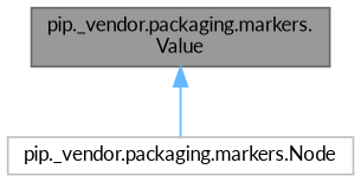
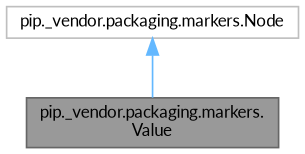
  digraph {
    fontname=Lato
    node [fontname=Lato fontsize=10 shape=box style=filled]
    n1 [color=gray40 fillcolor=grey60 fontcolor=black height=0.2 label="pip._vendor.packaging.markers.\lValue" width=0.4]
    n2 [color=grey75 fillcolor=white height=0.2 label="pip._vendor.packaging.markers.Node" width=0.4]
-   n1 -> n2 [color=steelblue1 dir=back fontname=Lato fontsize=10 labelfontname=Helvetica labelfontsize=10 style=solid]
+   n2 -> n1 [color=steelblue1 dir=back fontname=Lato fontsize=10 labelfontname=Helvetica labelfontsize=10 style=solid]
  }
